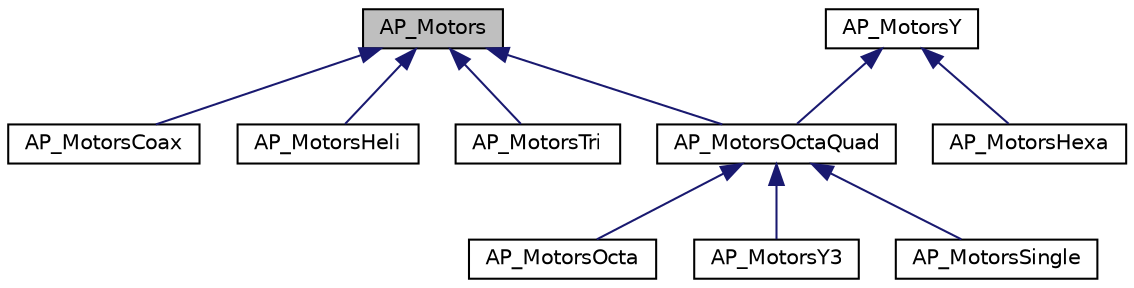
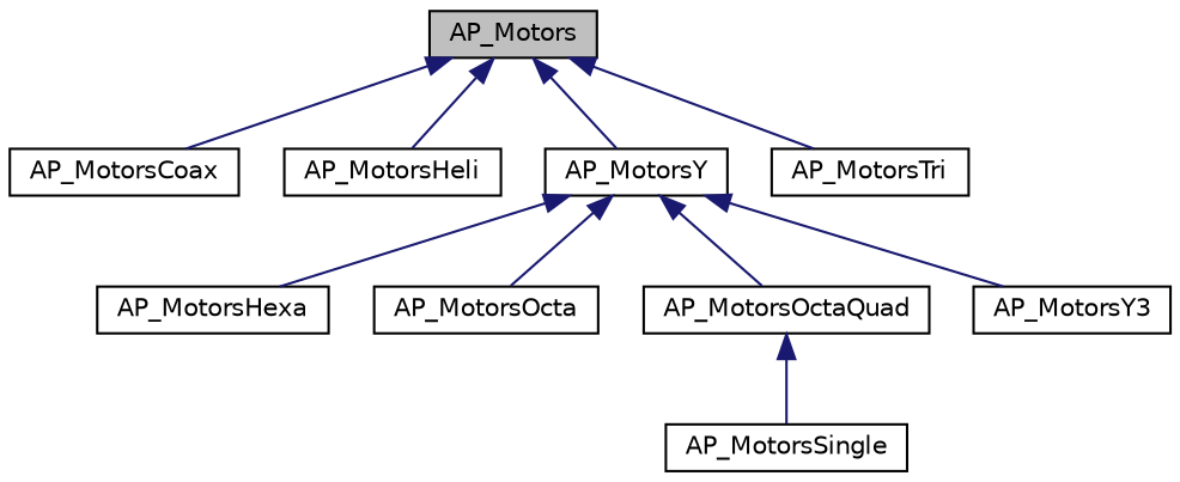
  digraph {
    node [color=black fillcolor=white fontname=Helvetica fontsize=10 shape=record style=filled]
    edge [color=midnightblue dir=back fontname=Helvetica fontsize=10 labelfontname=Helvetica labelfontsize=10 style=solid]
    n1 [fillcolor=grey75 fontcolor=black height=0.2 label=AP_Motors width=0.4]
    n2 [height=0.2 label=AP_MotorsCoax width=0.4]
    n3 [height=0.2 label=AP_MotorsHeli width=0.4]
    n4 [height=0.2 label=AP_MotorsY width=0.4]
    n5 [height=0.2 label=AP_MotorsTri width=0.4]
    n6 [height=0.2 label=AP_MotorsHexa width=0.4]
    n7 [height=0.2 label=AP_MotorsOcta width=0.4]
    n8 [height=0.2 label=AP_MotorsOctaQuad width=0.4]
    n9 [height=0.2 label=AP_MotorsY3 width=0.4]
    n10 [height=0.2 label=AP_MotorsSingle width=0.4]
    n1 -> n2
    n1 -> n3
-   n1 -> n8
+   n1 -> n4
    n1 -> n5
    n4 -> n6
-   n8 -> n7
+   n4 -> n7
    n4 -> n8
-   n8 -> n9
+   n4 -> n9
    n8 -> n10
  }
